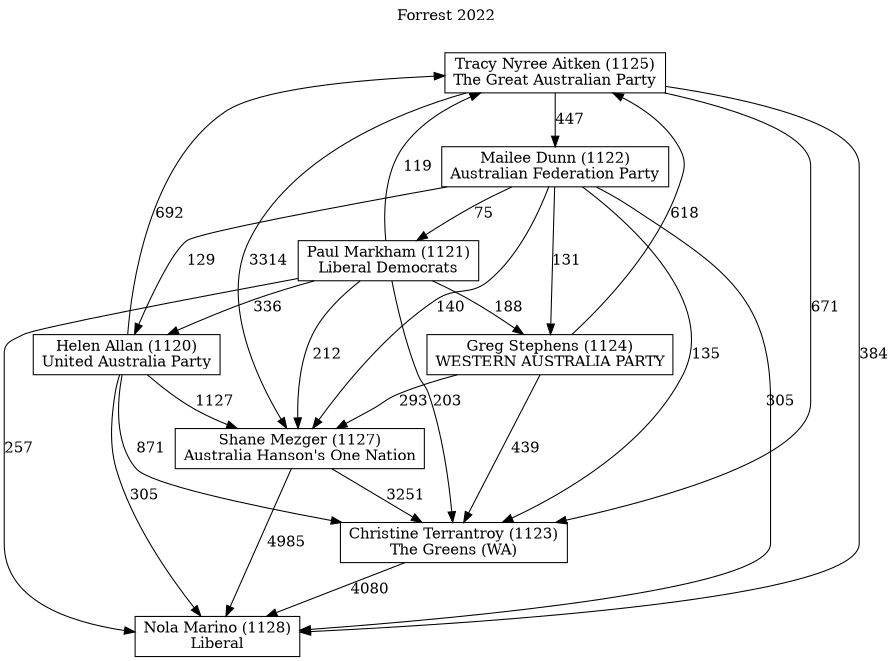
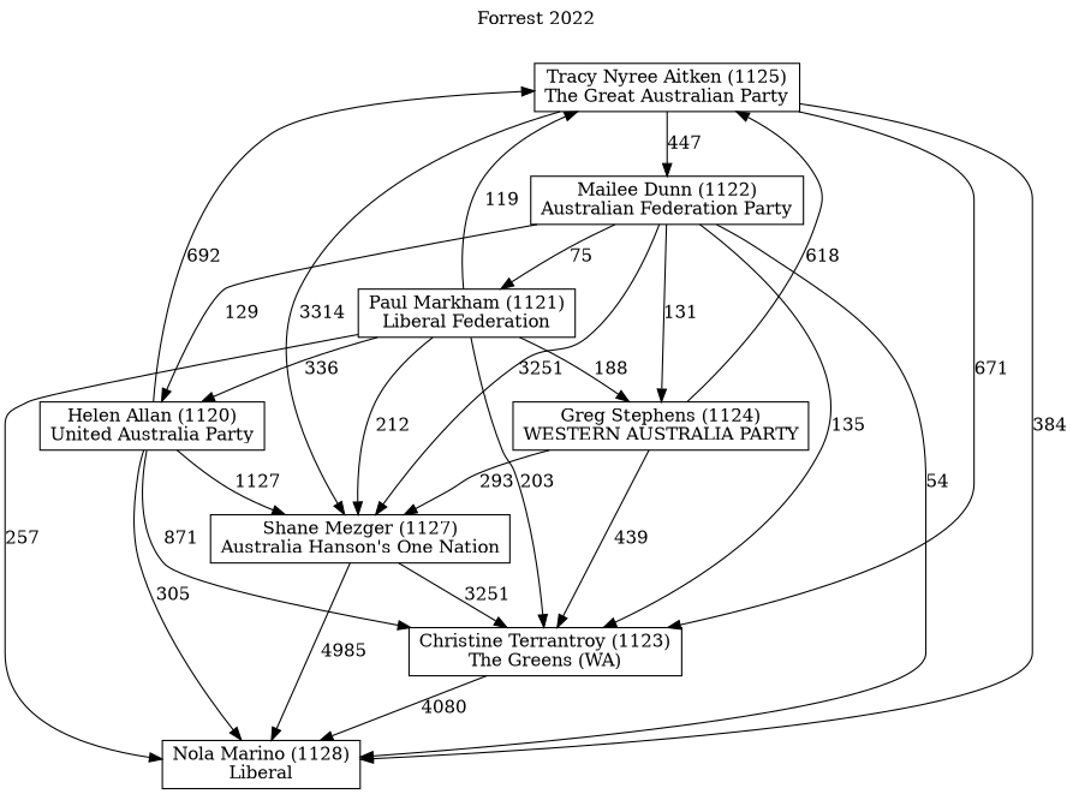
  digraph {
    label="Forrest 2022"
    labelloc=t
    mclimit=10
    node [shape=box]
    n1 [label="Nola Marino (1128)\nLiberal"]
    n2 [label="Christine Terrantroy (1123)\nThe Greens (WA)"]
    n3 [label="Shane Mezger (1127)\nAustralia Hanson's One Nation"]
    n4 [label="Tracy Nyree Aitken (1125)\nThe Great Australian Party"]
    n5 [label="Mailee Dunn (1122)\nAustralian Federation Party"]
    n6 [label="Helen Allan (1120)\nUnited Australia Party"]
    n7 [label="Greg Stephens (1124)\nWESTERN AUSTRALIA PARTY"]
-   n8 [label="Paul Markham (1121)\nLiberal Democrats"]
+   n8 [label="Paul Markham (1121)\nLiberal Federation"]
    n2 -> n1 [label=4080]
    n3 -> n1 [label=4985]
    n3 -> n2 [label=3251]
    n4 -> n1 [label=384]
    n4 -> n2 [label=671]
    n4 -> n3 [label=3314]
    n4 -> n5 [label=447]
-   n5 -> n1 [label=305]
+   n5 -> n1 [label=54]
    n5 -> n2 [label=135]
-   n5 -> n3 [label=140]
+   n5 -> n3 [label=3251]
    n5 -> n6 [label=129]
    n5 -> n7 [label=131]
    n5 -> n8 [label=75]
    n6 -> n1 [label=305]
    n6 -> n2 [label=871]
    n6 -> n3 [label=1127]
    n6 -> n4 [label=692]
    n7 -> n2 [label=439]
    n7 -> n3 [label=293]
    n7 -> n4 [label=618]
    n8 -> n1 [label=257]
    n8 -> n2 [label=203]
    n8 -> n3 [label=212]
    n8 -> n4 [label=119]
    n8 -> n6 [label=336]
    n8 -> n7 [label=188]
  }
